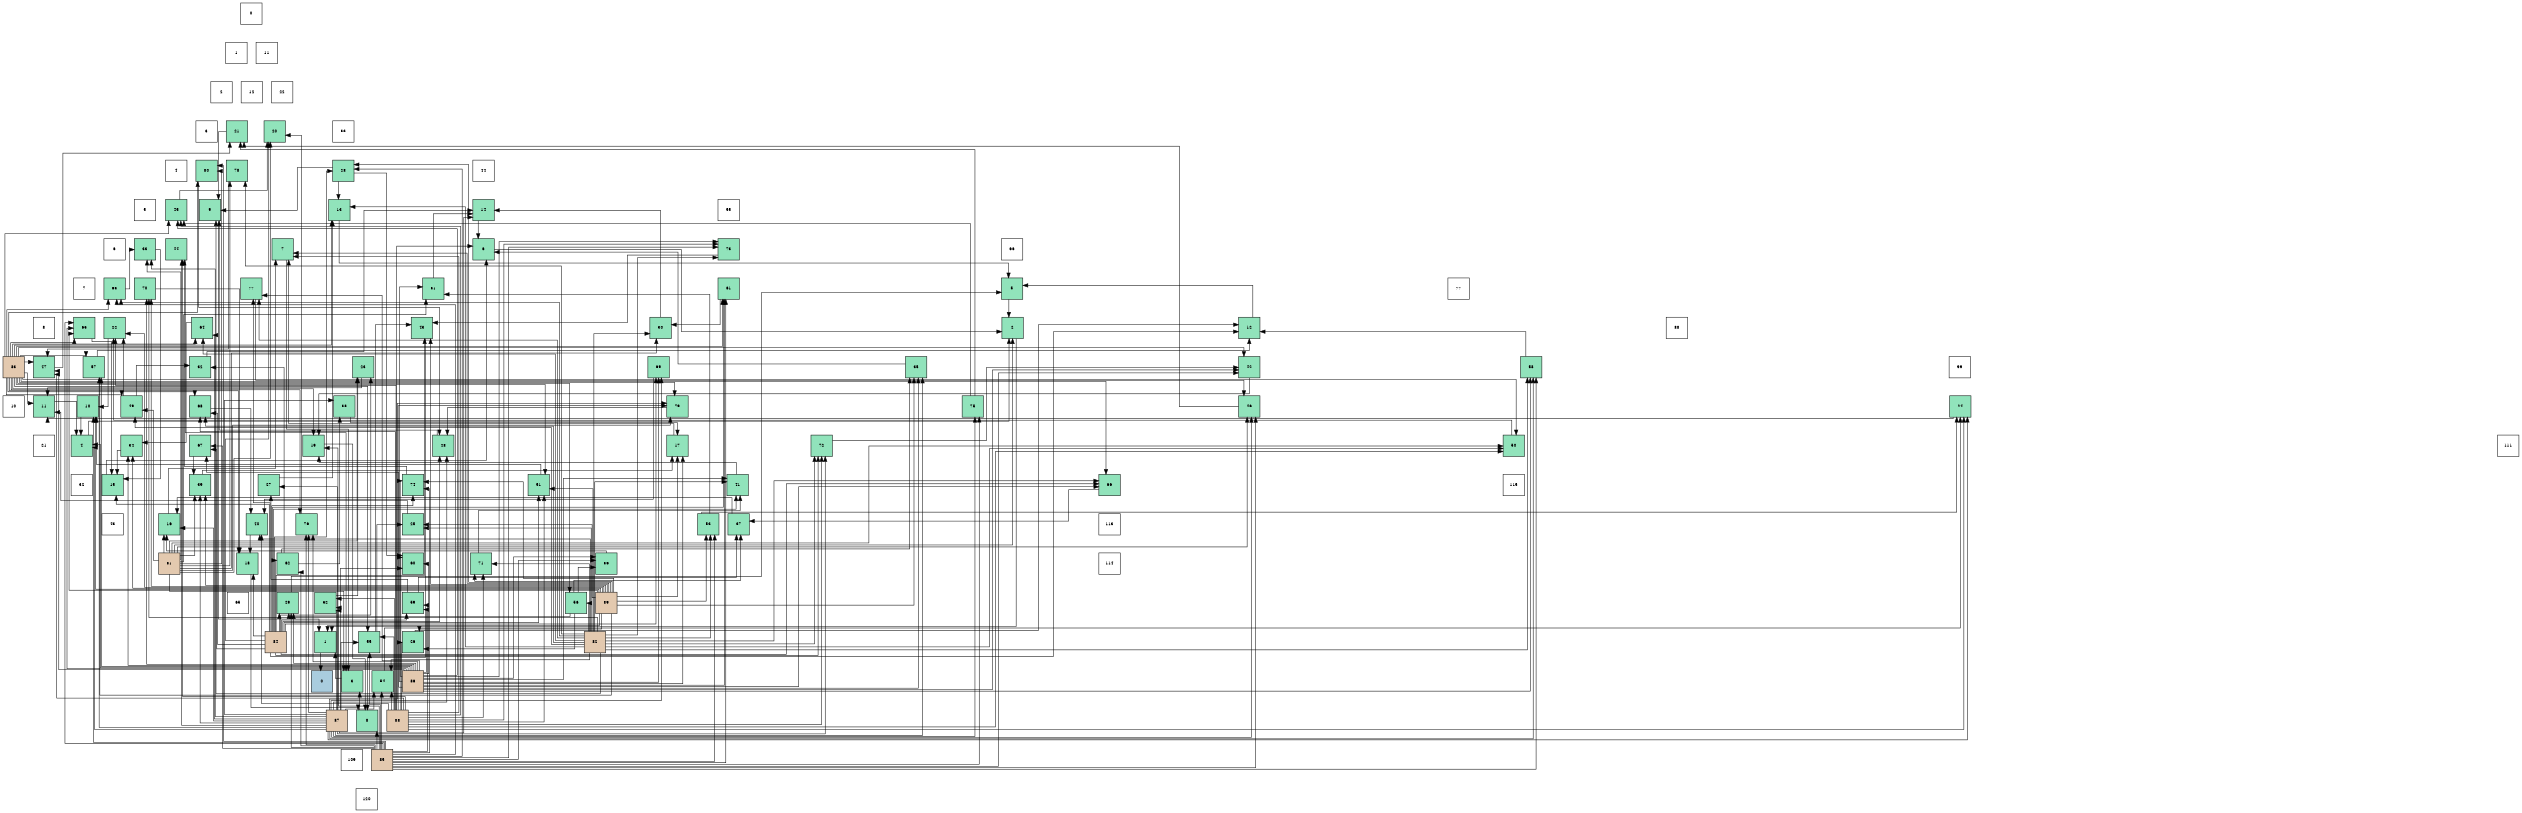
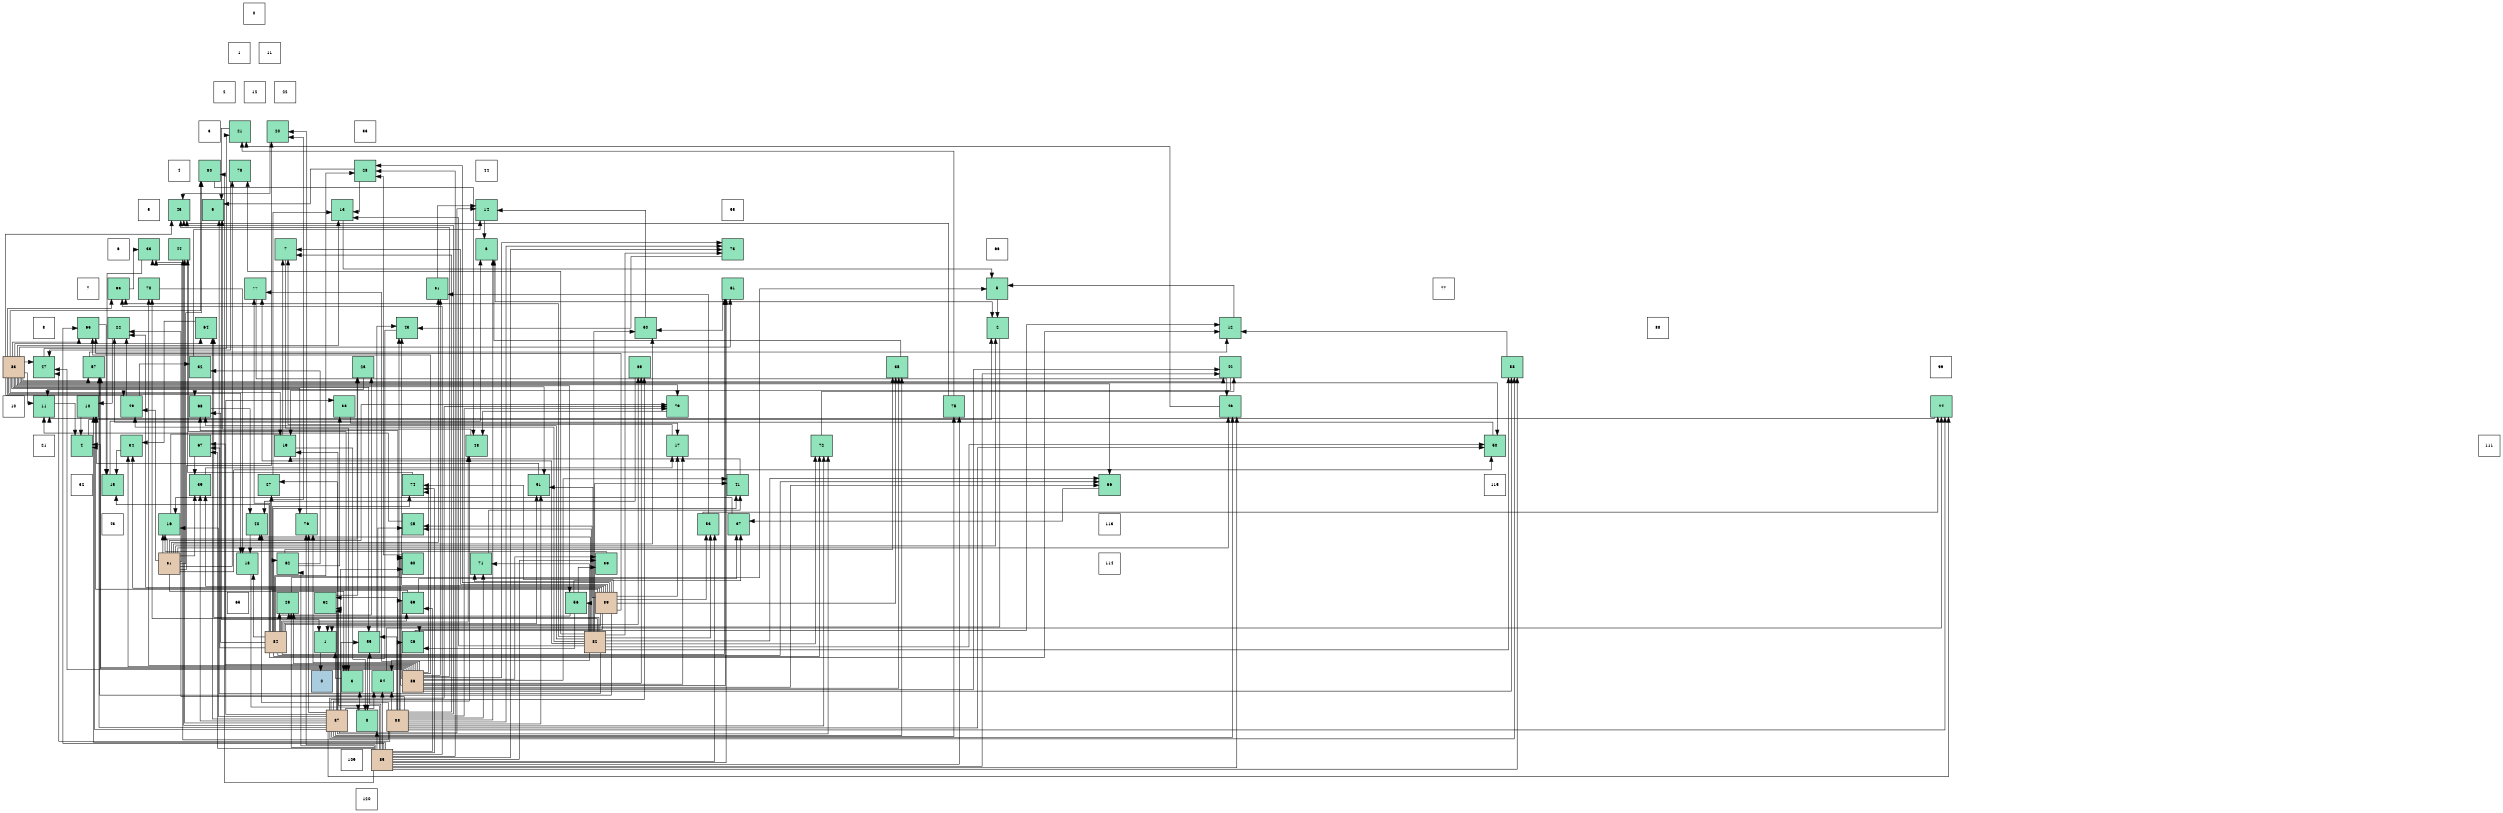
  digraph {
    rank=same
    rankdir=TB
    splines=ortho
    node [fillcolor="#91e3bb" fixedsize=true fontsize=8 shape=square style=filled]
    edge [constraint=false style=vis]
    n1 [fillcolor="#ffffff" label=0 width=0.6]
    n2 [fillcolor="#ffffff" label=1 width=0.6]
    n3 [fillcolor="#ffffff" label=11 width=0.6]
    n4 [fillcolor="#ffffff" label=2 width=0.6]
    n5 [fillcolor="#ffffff" label=12 width=0.6]
    n6 [fillcolor="#ffffff" label=22 width=0.6]
    n7 [fillcolor="#ffffff" label=3 width=0.6]
    n8 [label=21 width=0.6]
    n9 [label=20 width=0.6]
    n10 [fillcolor="#ffffff" label=4 width=0.6]
    n11 [label=80 width=0.6]
    n12 [label=78 width=0.6]
    n13 [label=9 width=0.6]
    n14 [fillcolor="#ffffff" label=5 width=0.6]
    n15 [label=45 width=0.6]
    n16 [label=48 width=0.6]
    n17 [fillcolor="#ffffff" label=6 width=0.6]
    n18 [label=33 width=0.6]
    n19 [label=44 width=0.6]
    n20 [fillcolor="#ffffff" label=7 width=0.6]
    n21 [label=63 width=0.6]
    n22 [label=70 width=0.6]
    n23 [label=15 width=0.6]
    n24 [fillcolor="#ffffff" label=8 width=0.6]
    n25 [label=65 width=0.6]
    n26 [label=22 width=0.6]
    n27 [fillcolor="#e3c9af" label=83 width=0.6]
    n28 [label=47 width=0.6]
    n29 [label=57 width=0.6]
    n30 [fillcolor="#ffffff" label=10 width=0.6]
    n31 [label=11 width=0.6]
    n32 [label=13 width=0.6]
    n33 [label=64 width=0.6]
    n34 [label=49 width=0.6]
    n35 [label=68 width=0.6]
    n36 [label=61 width=0.6]
    n37 [label=19 width=0.6]
    n38 [label=18 width=0.6]
    n39 [label=79 width=0.6]
    n40 [label=76 width=0.6]
    n41 [label=42 width=0.6]
    n42 [label=51 width=0.6]
    n43 [label=55 width=0.6]
    n44 [label=50 width=0.6]
    n45 [label=66 width=0.6]
    n46 [label=56 width=0.6]
    n47 [label=10 width=0.6]
    n48 [fillcolor="#ffffff" label=21 width=0.6]
    n49 [label=4 width=0.6]
    n50 [label=12 width=0.6]
    n51 [label=7 width=0.6]
    n52 [label=6 width=0.6]
    n53 [label=5 width=0.6]
    n54 [label=32 width=0.6]
    n55 [label=34 width=0.6]
    n56 [label=23 width=0.6]
    n57 [label=67 width=0.6]
    n58 [label=40 width=0.6]
    n59 [label=2 width=0.6]
    n60 [label=30 width=0.6]
    n61 [label=8 width=0.6]
    n62 [label=27 width=0.6]
    n63 [label=74 width=0.6]
    n64 [fillcolor="#ffffff" label=65 width=0.6]
    n65 [label=29 width=0.6]
    n66 [label=17 width=0.6]
    n67 [label=62 width=0.6]
    n68 [label=60 width=0.6]
    n69 [label=46 width=0.6]
    n70 [label=75 width=0.6]
    n71 [label=25 width=0.6]
    n72 [label=53 width=0.6]
    n73 [label=3 width=0.6]
    n74 [label=43 width=0.6]
    n75 [label=54 width=0.6]
    n76 [fillcolor="#ffffff" label=115 width=0.6]
    n77 [label=37 width=0.6]
    n78 [fillcolor="#ffffff" label=113 width=0.6]
    n79 [label=36 width=0.6]
    n80 [label=26 width=0.6]
    n81 [fillcolor="#e3c9af" label=82 width=0.6]
    n82 [fillcolor="#ffffff" label=32 width=0.6]
    n83 [fillcolor="#ffffff" label=33 width=0.6]
    n84 [label=28 width=0.6]
    n85 [label=1 width=0.6]
    n86 [label=77 width=0.6]
    n87 [fillcolor="#ffffff" label=43 width=0.6]
    n88 [label=16 width=0.6]
    n89 [fillcolor="#ffffff" label=44 width=0.6]
    n90 [label=14 width=0.6]
    n91 [label=31 width=0.6]
    n92 [fillcolor="#a9ccde" label=0 width=0.6]
    n93 [fillcolor="#e3c9af" label=87 width=0.6]
    n94 [label=58 width=0.6]
    n95 [label=39 width=0.6]
    n96 [label=35 width=0.6]
    n97 [fillcolor="#e3c9af" label=81 width=0.6]
    n98 [fillcolor="#ffffff" label=55 width=0.6]
    n99 [label=73 width=0.6]
    n100 [label=69 width=0.6]
    n101 [label=72 width=0.6]
    n102 [label=38 width=0.6]
    n103 [fillcolor="#ffffff" label=66 width=0.6]
    n104 [fillcolor="#ffffff" label=109 width=0.6]
    n105 [fillcolor="#e3c9af" label=85 width=0.6]
    n106 [label=41 width=0.6]
    n107 [fillcolor="#e3c9af" label=84 width=0.6]
    n108 [fillcolor="#ffffff" label=77 width=0.6]
    n109 [label=52 width=0.6]
    n110 [label=59 width=0.6]
    n111 [fillcolor="#ffffff" label=88 width=0.6]
    n112 [label=71 width=0.6]
    n113 [fillcolor="#ffffff" label=99 width=0.6]
    n114 [label=24 width=0.6]
    n115 [fillcolor="#ffffff" label=111 width=0.6]
    n116 [fillcolor="#ffffff" label=114 width=0.6]
    n117 [fillcolor="#e3c9af" label=89 width=0.6]
    n118 [fillcolor="#e3c9af" label=86 width=0.6]
    n119 [fillcolor="#e3c9af" label=88 width=0.6]
    n120 [fillcolor="#ffffff" label=120 width=0.6]
    n1 -> n2 [constraint=true style=invis]
    n1 -> n3 [constraint=true style=invis]
    n2 -> n4 [constraint=true style=invis]
    n2 -> n5 [constraint=true style=invis]
    n3 -> n5 [constraint=true style=invis]
    n3 -> n6 [constraint=true style=invis]
    n4 -> n7 [constraint=true style=invis]
    n4 -> n8 [constraint=true style=invis]
    n5 -> n8 [constraint=true style=invis]
    n5 -> n9 [constraint=true style=invis]
    n6 -> n9 [constraint=true style=invis]
    n6 -> n83 [constraint=true style=invis]
    n7 -> n10 [constraint=true style=invis]
    n7 -> n11 [constraint=true style=invis]
    n8 -> n11 [constraint=true style=invis]
    n8 -> n12 [constraint=true style=invis]
    n8 -> n13
    n9 -> n12 [constraint=true style=invis]
    n9 -> n84 [constraint=true style=invis]
    n10 -> n14 [constraint=true style=invis]
    n10 -> n15 [constraint=true style=invis]
    n11 -> n13 [constraint=true style=invis]
    n11 -> n15 [constraint=true style=invis]
    n11 -> n16
    n12 -> n13 [constraint=true style=invis]
    n12 -> n28
    n12 -> n32 [constraint=true style=invis]
    n13 -> n19 [constraint=true style=invis]
    n13 -> n51 [constraint=true style=invis]
    n13 -> n85
    n14 -> n17 [constraint=true style=invis]
    n14 -> n18 [constraint=true style=invis]
-   n15 -> n9
+   n9 -> n15
    n15 -> n18 [constraint=true style=invis]
    n15 -> n19 [constraint=true style=invis]
    n16 -> n13
    n16 -> n42 [constraint=true style=invis]
    n16 -> n63 [constraint=true style=invis]
    n17 -> n20 [constraint=true style=invis]
    n17 -> n21 [constraint=true style=invis]
    n18 -> n21 [constraint=true style=invis]
    n18 -> n22 [constraint=true style=invis]
    n18 -> n23
    n19 -> n22 [constraint=true style=invis]
    n19 -> n73
    n19 -> n86 [constraint=true style=invis]
    n20 -> n24 [constraint=true style=invis]
    n20 -> n25 [constraint=true style=invis]
    n21 -> n18
    n21 -> n25 [constraint=true style=invis]
    n21 -> n26 [constraint=true style=invis]
    n22 -> n26 [constraint=true style=invis]
    n22 -> n33 [constraint=true style=invis]
    n22 -> n38
    n23 -> n52
    n23 -> n87 [constraint=true style=invis]
    n23 -> n88 [constraint=true style=invis]
    n24 -> n27 [constraint=true style=invis]
    n24 -> n28 [constraint=true style=invis]
    n25 -> n23
    n25 -> n28 [constraint=true style=invis]
    n25 -> n29 [constraint=true style=invis]
    n26 -> n29 [constraint=true style=invis]
    n26 -> n47
    n26 -> n54 [constraint=true style=invis]
    n27 -> n11
    n27 -> n15
    n27 -> n21
    n27 -> n25
    n27 -> n28
    n27 -> n29
    n27 -> n30 [constraint=true style=invis]
    n27 -> n31
    n27 -> n31 [constraint=true style=invis]
    n27 -> n32
    n27 -> n33
    n27 -> n34
    n27 -> n35
    n27 -> n36
    n27 -> n37
    n27 -> n38
    n27 -> n39
    n27 -> n40
    n27 -> n41
    n27 -> n42
    n27 -> n43
    n27 -> n44
    n27 -> n45
    n27 -> n46
    n28 -> n8
    n28 -> n31 [constraint=true style=invis]
    n28 -> n47 [constraint=true style=invis]
    n29 -> n34 [constraint=true style=invis]
    n29 -> n47 [constraint=true style=invis]
    n29 -> n50
    n30 -> n48 [constraint=true style=invis]
    n31 -> n48 [constraint=true style=invis]
    n31 -> n49
    n31 -> n49 [constraint=true style=invis]
    n32 -> n51 [constraint=true style=invis]
    n32 -> n52 [constraint=true style=invis]
    n32 -> n53
    n33 -> n54 [constraint=true style=invis]
    n33 -> n55
    n33 -> n56 [constraint=true style=invis]
    n34 -> n26
    n34 -> n54
    n34 -> n55 [constraint=true style=invis]
    n34 -> n57 [constraint=true style=invis]
    n35 -> n37 [constraint=true style=invis]
    n35 -> n57 [constraint=true style=invis]
    n35 -> n58
    n36 -> n59 [constraint=true style=invis]
    n36 -> n60
    n36 -> n60 [constraint=true style=invis]
    n37 -> n61
    n37 -> n62 [constraint=true style=invis]
    n37 -> n63 [constraint=true style=invis]
    n38 -> n61
    n38 -> n64 [constraint=true style=invis]
    n38 -> n65 [constraint=true style=invis]
    n39 -> n16
    n39 -> n16 [constraint=true style=invis]
    n39 -> n66 [constraint=true style=invis]
    n40 -> n9
    n40 -> n67 [constraint=true style=invis]
    n40 -> n68 [constraint=true style=invis]
    n41 -> n37
    n41 -> n69 [constraint=true style=invis]
    n41 -> n70 [constraint=true style=invis]
    n42 -> n47
    n42 -> n71 [constraint=true style=invis]
    n42 -> n72 [constraint=true style=invis]
    n43 -> n71
    n43 -> n73 [constraint=true style=invis]
    n43 -> n74
    n43 -> n75 [constraint=true style=invis]
    n44 -> n26
    n44 -> n45 [constraint=true style=invis]
    n44 -> n76 [constraint=true style=invis]
    n45 -> n77
    n45 -> n77 [constraint=true style=invis]
    n45 -> n78 [constraint=true style=invis]
    n46 -> n65
    n46 -> n77
    n46 -> n79
    n46 -> n80
    n46 -> n80 [constraint=true style=invis]
    n46 -> n81 [constraint=true style=invis]
    n47 -> n49
    n47 -> n49 [constraint=true style=invis]
    n47 -> n55 [constraint=true style=invis]
    n48 -> n82 [constraint=true style=invis]
    n49 -> n23 [constraint=true style=invis]
    n49 -> n59
    n49 -> n82 [constraint=true style=invis]
    n50 -> n41 [constraint=true style=invis]
    n50 -> n53
    n50 -> n94 [constraint=true style=invis]
    n51 -> n73
    n51 -> n86 [constraint=true style=invis]
    n51 -> n91 [constraint=true style=invis]
    n52 -> n36 [constraint=true style=invis]
    n52 -> n59
    n52 -> n91 [constraint=true style=invis]
    n53 -> n50 [constraint=true style=invis]
    n53 -> n59
    n53 -> n59 [constraint=true style=invis]
    n54 -> n34 [constraint=true style=invis]
    n54 -> n35 [constraint=true style=invis]
    n54 -> n90
    n55 -> n23
    n55 -> n23 [constraint=true style=invis]
    n55 -> n95 [constraint=true style=invis]
    n56 -> n31
    n56 -> n35 [constraint=true style=invis]
    n56 -> n102 [constraint=true style=invis]
    n57 -> n62 [constraint=true style=invis]
    n57 -> n95
    n57 -> n95 [constraint=true style=invis]
    n58 -> n38
    n58 -> n38 [constraint=true style=invis]
    n58 -> n67 [constraint=true style=invis]
    n59 -> n41 [constraint=true style=invis]
    n59 -> n85
    n59 -> n96 [constraint=true style=invis]
    n60 -> n90
    n60 -> n96 [constraint=true style=invis]
    n60 -> n100 [constraint=true style=invis]
    n61 -> n73
    n61 -> n104 [constraint=true style=invis]
    n61 -> n105 [constraint=true style=invis]
    n62 -> n32
    n62 -> n40 [constraint=true style=invis]
    n62 -> n58 [constraint=true style=invis]
    n63 -> n19
    n63 -> n40 [constraint=true style=invis]
    n63 -> n71 [constraint=true style=invis]
    n64 -> n107 [constraint=true style=invis]
    n65 -> n53
    n65 -> n85 [constraint=true style=invis]
    n65 -> n107 [constraint=true style=invis]
    n66 -> n42 [constraint=true style=invis]
    n66 -> n51
    n66 -> n106 [constraint=true style=invis]
    n67 -> n54
    n67 -> n65 [constraint=true style=invis]
    n67 -> n96
    n67 -> n102
    n67 -> n109 [constraint=true style=invis]
-   n84 -> n68
+   n68 -> n84
    n68 -> n109 [constraint=true style=invis]
    n68 -> n110 [constraint=true style=invis]
    n69 -> n8
    n69 -> n44 [constraint=true style=invis]
    n69 -> n101 [constraint=true style=invis]
    n70 -> n8
    n70 -> n15
    n70 -> n66 [constraint=true style=invis]
    n70 -> n101 [constraint=true style=invis]
    n71 -> n31
    n71 -> n68 [constraint=true style=invis]
    n71 -> n112 [constraint=true style=invis]
    n72 -> n79 [constraint=true style=invis]
    n72 -> n91
    n72 -> n112 [constraint=true style=invis]
    n72 -> n114
    n73 -> n61 [constraint=true style=invis]
    n73 -> n85
    n73 -> n93 [constraint=true style=invis]
    n74 -> n56 [constraint=true style=invis]
    n74 -> n61
    n74 -> n100 [constraint=true style=invis]
    n75 -> n61 [constraint=true style=invis]
    n75 -> n114
    n75 -> n119 [constraint=true style=invis]
    n76 -> n78 [constraint=true style=invis]
    n77 -> n79 [constraint=true style=invis]
    n77 -> n88
    n77 -> n116 [constraint=true style=invis]
    n78 -> n116 [constraint=true style=invis]
    n79 -> n46 [constraint=true style=invis]
    n79 -> n88
    n79 -> n117 [constraint=true style=invis]
    n80 -> n50
    n80 -> n75 [constraint=true style=invis]
    n80 -> n118 [constraint=true style=invis]
    n81 -> n12
    n81 -> n13
    n81 -> n21
    n81 -> n22
    n81 -> n32
    n81 -> n33
    n81 -> n34
    n81 -> n35
    n81 -> n42
    n81 -> n44
    n81 -> n45
    n81 -> n46
    n81 -> n58
    n81 -> n60
    n81 -> n71
    n81 -> n72
    n81 -> n75
    n81 -> n86
    n81 -> n94
    n81 -> n99
    n81 -> n101
    n81 -> n106
    n81 -> n112
    n81 -> n118 [constraint=true style=invis]
    n82 -> n87 [constraint=true style=invis]
    n83 -> n84 [constraint=true style=invis]
    n83 -> n89 [constraint=true style=invis]
    n84 -> n13
    n84 -> n32
    n84 -> n32 [constraint=true style=invis]
    n84 -> n90 [constraint=true style=invis]
    n85 -> n73 [constraint=true style=invis]
    n85 -> n92
    n85 -> n92 [constraint=true style=invis]
    n86 -> n33 [constraint=true style=invis]
    n86 -> n69
    n86 -> n74 [constraint=true style=invis]
    n87 -> n97 [constraint=true style=invis]
    n88 -> n38 [constraint=true style=invis]
    n88 -> n51
    n88 -> n97 [constraint=true style=invis]
    n89 -> n90 [constraint=true style=invis]
    n89 -> n98 [constraint=true style=invis]
    n90 -> n52
    n90 -> n52 [constraint=true style=invis]
    n90 -> n99 [constraint=true style=invis]
    n91 -> n60 [constraint=true style=invis]
    n91 -> n74 [constraint=true style=invis]
    n91 -> n90
    n92 -> n93 [constraint=true style=invis]
    n93 -> n16
    n93 -> n18
    n93 -> n19
    n93 -> n29
    n93 -> n33
    n93 -> n37
    n93 -> n39
    n93 -> n40
    n93 -> n43
    n93 -> n49
    n93 -> n62
    n93 -> n68
    n93 -> n69
    n93 -> n70
    n93 -> n75
    n93 -> n88
    n93 -> n90
    n93 -> n94
    n93 -> n95
    n93 -> n96
    n93 -> n100
    n93 -> n101
    n93 -> n102
    n93 -> n104 [constraint=true style=invis]
    n93 -> n109
    n93 -> n114
    n94 -> n50
    n94 -> n69 [constraint=true style=invis]
    n94 -> n114 [constraint=true style=invis]
    n95 -> n58 [constraint=true style=invis]
    n95 -> n66
    n95 -> n88 [constraint=true style=invis]
    n96 -> n39 [constraint=true style=invis]
    n96 -> n52
    n96 -> n70 [constraint=true style=invis]
    n97 -> n9
    n97 -> n11
    n97 -> n12
    n97 -> n18
    n97 -> n34
    n97 -> n39
    n97 -> n44
    n97 -> n56
    n97 -> n59
    n97 -> n60
    n97 -> n64 [constraint=true style=invis]
    n97 -> n69
    n97 -> n73
    n97 -> n88
    n97 -> n91
    n97 -> n95
    n98 -> n99 [constraint=true style=invis]
    n98 -> n103 [constraint=true style=invis]
    n99 -> n36 [constraint=true style=invis]
    n99 -> n53 [constraint=true style=invis]
    n99 -> n74
    n100 -> n39 [constraint=true style=invis]
    n100 -> n58
    n100 -> n102 [constraint=true style=invis]
    n101 -> n41
    n101 -> n45 [constraint=true style=invis]
    n101 -> n106 [constraint=true style=invis]
    n102 -> n16 [constraint=true style=invis]
    n102 -> n37 [constraint=true style=invis]
    n102 -> n66
    n103 -> n53 [constraint=true style=invis]
    n103 -> n108 [constraint=true style=invis]
    n104 -> n120 [constraint=true style=invis]
    n105 -> n11
    n105 -> n21
    n105 -> n25
    n105 -> n36
    n105 -> n40
    n105 -> n41
    n105 -> n43
    n105 -> n47
    n105 -> n57
    n105 -> n61
    n105 -> n63
    n105 -> n65
    n105 -> n67
    n105 -> n69
    n105 -> n70
    n105 -> n72
    n105 -> n75
    n105 -> n79
    n105 -> n84
    n105 -> n94
    n105 -> n99
    n105 -> n109
    n105 -> n110
    n105 -> n120 [constraint=true style=invis]
    n106 -> n37
    n106 -> n72 [constraint=true style=invis]
    n106 -> n77 [constraint=true style=invis]
    n107 -> n9
    n107 -> n16
    n107 -> n23
    n107 -> n35
    n107 -> n36
    n107 -> n38
    n107 -> n42
    n107 -> n45
    n107 -> n50
    n107 -> n56
    n107 -> n57
    n107 -> n63
    n107 -> n65
    n107 -> n67
    n107 -> n74
    n107 -> n84
    n107 -> n86
    n107 -> n92 [constraint=true style=invis]
    n107 -> n100
    n107 -> n101
    n107 -> n106
    n107 -> n110
    n108 -> n50 [constraint=true style=invis]
    n108 -> n111 [constraint=true style=invis]
    n109 -> n43 [constraint=true style=invis]
    n109 -> n56
    n109 -> n85 [constraint=true style=invis]
    n110 -> n43 [constraint=true style=invis]
    n110 -> n62
    n110 -> n77
    n110 -> n80 [constraint=true style=invis]
    n111 -> n94 [constraint=true style=invis]
    n111 -> n113 [constraint=true style=invis]
    n112 -> n46 [constraint=true style=invis]
    n112 -> n106
    n112 -> n110 [constraint=true style=invis]
    n113 -> n114 [constraint=true style=invis]
    n114 -> n31
    n114 -> n44 [constraint=true style=invis]
    n114 -> n115 [constraint=true style=invis]
    n115 -> n76 [constraint=true style=invis]
    n116 -> n117 [constraint=true style=invis]
-   n117 -> n22
    n117 -> n25
    n117 -> n26
    n117 -> n29
    n117 -> n47
    n117 -> n51
    n117 -> n55
    n117 -> n63
    n117 -> n66
    n117 -> n71
    n117 -> n72
    n117 -> n74
    n117 -> n80
    n117 -> n81 [constraint=true style=invis]
    n117 -> n84
    n117 -> n85
    n117 -> n95
    n117 -> n96
    n117 -> n112
    n118 -> n15
    n118 -> n22
    n118 -> n25
    n118 -> n28
    n118 -> n29
    n118 -> n36
    n118 -> n40
    n118 -> n41
    n118 -> n45
    n118 -> n49
    n118 -> n55
    n118 -> n57
    n118 -> n63
    n118 -> n65
    n118 -> n66
    n118 -> n68
    n118 -> n79
    n118 -> n86
    n118 -> n91
    n118 -> n94
    n118 -> n96
    n118 -> n99
    n118 -> n100
    n118 -> n106
    n118 -> n110
    n118 -> n119 [constraint=true style=invis]
    n119 -> n15
    n119 -> n19
    n119 -> n26
    n119 -> n28
    n119 -> n35
    n119 -> n39
    n119 -> n42
    n119 -> n43
    n119 -> n44
    n119 -> n51
    n119 -> n52
    n119 -> n58
    n119 -> n68
    n119 -> n75
    n119 -> n80
    n119 -> n99
    n119 -> n101
    n119 -> n105 [constraint=true style=invis]
    n119 -> n109
    n119 -> n112
    n119 -> n114
  }
